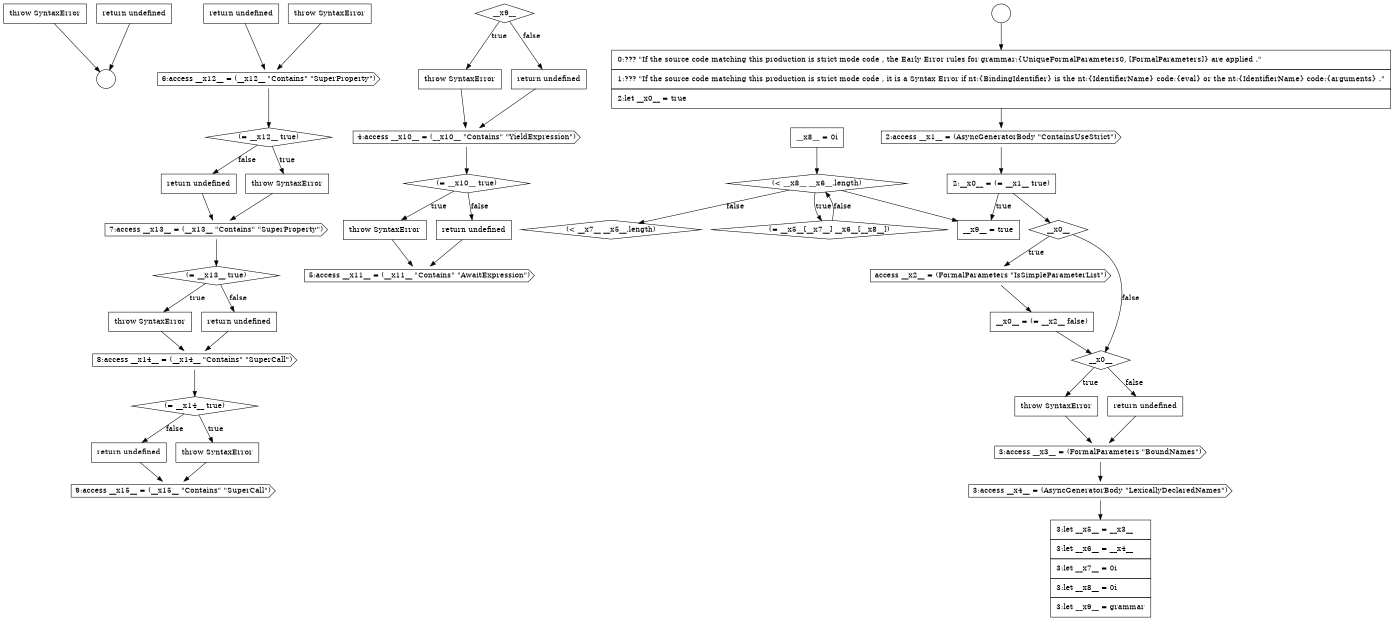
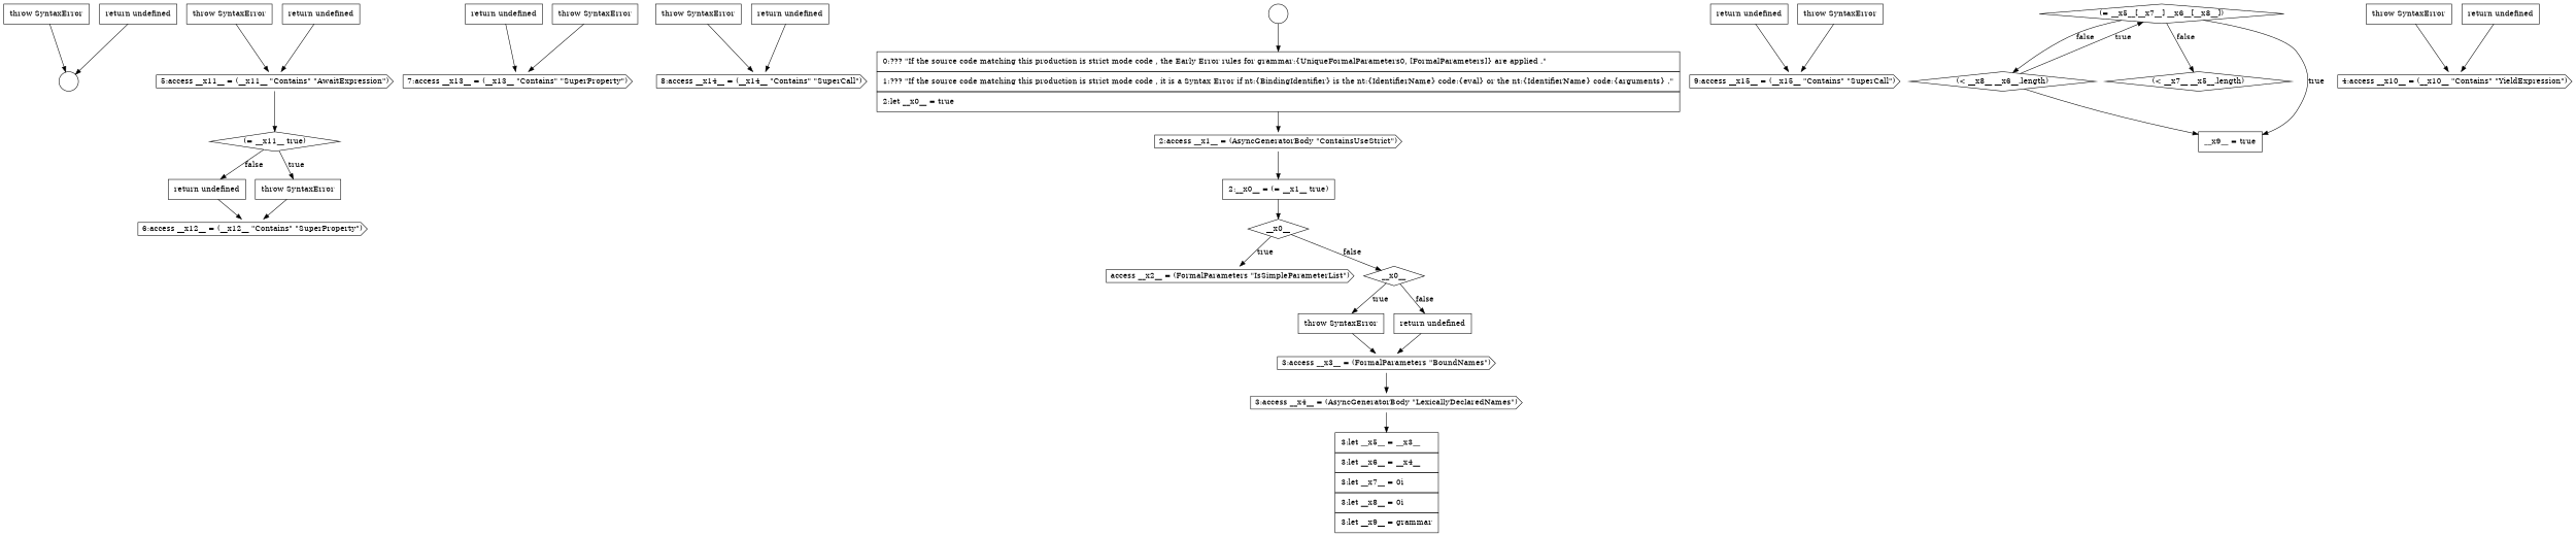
  digraph {
    node [color=black fillcolor=white shape=none style=filled]
    edge [color=black]
    n1 [label=<<font color="black">     <table border="0" cellborder="1" cellspacing="0" cellpadding="10">       <tr><td align="left">throw SyntaxError</td></tr>     </table>   </font>> margin=0]
    n2 [label=" " shape=circle]
    n3 [label=<<font color="black">     <table border="0" cellborder="1" cellspacing="0" cellpadding="10">       <tr><td align="left">return undefined</td></tr>     </table>   </font>> margin=0]
    n4 [label=<<font color="black">6:access __x12__ = (__x12__ &quot;Contains&quot; &quot;SuperProperty&quot;)</font>> shape=cds]
-   n5 [label=<<font color="black">(= __x12__ true)</font>> shape=diamond]
    n6 [label=<<font color="black">7:access __x13__ = (__x13__ &quot;Contains&quot; &quot;SuperProperty&quot;)</font>> shape=cds]
-   n7 [label=<<font color="black">(= __x13__ true)</font>> shape=diamond]
    n8 [label=<<font color="black">     <table border="0" cellborder="1" cellspacing="0" cellpadding="10">       <tr><td align="left">throw SyntaxError</td></tr>     </table>   </font>> margin=0]
    n9 [label=<<font color="black">     <table border="0" cellborder="1" cellspacing="0" cellpadding="10">       <tr><td align="left">return undefined</td></tr>     </table>   </font>> margin=0]
-   n10 [label=<<font color="black">(= __x10__ true)</font>> shape=diamond]
    n11 [label=<<font color="black">     <table border="0" cellborder="1" cellspacing="0" cellpadding="10">       <tr><td align="left">throw SyntaxError</td></tr>     </table>   </font>> margin=0]
    n12 [label=<<font color="black">     <table border="0" cellborder="1" cellspacing="0" cellpadding="10">       <tr><td align="left">return undefined</td></tr>     </table>   </font>> margin=0]
    n13 [label=<<font color="black">5:access __x11__ = (__x11__ &quot;Contains&quot; &quot;AwaitExpression&quot;)</font>> shape=cds]
    n14 [label=<<font color="black">2:access __x1__ = (AsyncGeneratorBody &quot;ContainsUseStrict&quot;)</font>> shape=cds]
    n15 [label=<<font color="black">     <table border="0" cellborder="1" cellspacing="0" cellpadding="10">       <tr><td align="left">2:__x0__ = (= __x1__ true)</td></tr>     </table>   </font>> margin=0]
    n16 [label=<<font color="black">__x0__</font>> shape=diamond]
    n17 [label=<<font color="black">3:access __x3__ = (FormalParameters &quot;BoundNames&quot;)</font>> shape=cds]
    n18 [label=<<font color="black">3:access __x4__ = (AsyncGeneratorBody &quot;LexicallyDeclaredNames&quot;)</font>> shape=cds]
    n19 [label=<<font color="black">     <table border="0" cellborder="1" cellspacing="0" cellpadding="10">       <tr><td align="left">3:let __x5__ = __x3__</td></tr>       <tr><td align="left">3:let __x6__ = __x4__</td></tr>       <tr><td align="left">3:let __x7__ = 0i</td></tr>       <tr><td align="left">3:let __x8__ = 0i</td></tr>       <tr><td align="left">3:let __x9__ = grammar</td></tr>     </table>   </font>> margin=0]
    n20 [label=<<font color="black">     <table border="0" cellborder="1" cellspacing="0" cellpadding="10">       <tr><td align="left">return undefined</td></tr>     </table>   </font>> margin=0]
    n21 [label=<<font color="black">9:access __x15__ = (__x15__ &quot;Contains&quot; &quot;SuperCall&quot;)</font>> shape=cds]
+   n22 [label=<<font color="black">(= __x11__ true)</font>> shape=diamond]
    n23 [label=<<font color="black">(&lt; __x7__ __x5__.length)</font>> shape=diamond]
-   n24 [label=<<font color="black">__x9__</font>> shape=diamond]
    n25 [label=<<font color="black">     <table border="0" cellborder="1" cellspacing="0" cellpadding="10">       <tr><td align="left">throw SyntaxError</td></tr>     </table>   </font>> margin=0]
    n26 [label=<<font color="black">     <table border="0" cellborder="1" cellspacing="0" cellpadding="10">       <tr><td align="left">return undefined</td></tr>     </table>   </font>> margin=0]
-   n27 [label=<<font color="black">     <table border="0" cellborder="1" cellspacing="0" cellpadding="10">       <tr><td align="left">__x8__ = 0i</td></tr>     </table>   </font>> margin=0]
    n28 [label=<<font color="black">(&lt; __x8__ __x6__.length)</font>> shape=diamond]
    n29 [label=<<font color="black">     <table border="0" cellborder="1" cellspacing="0" cellpadding="10">       <tr><td align="left">return undefined</td></tr>     </table>   </font>> margin=0]
    n30 [label=" " shape=circle]
    n31 [label=<<font color="black">     <table border="0" cellborder="1" cellspacing="0" cellpadding="10">       <tr><td align="left">0:??? &quot;If the source code matching this production is strict mode code , the Early Error rules for grammar:{UniqueFormalParameters0, [FormalParameters]} are applied .&quot;</td></tr>       <tr><td align="left">1:??? &quot;If the source code matching this production is strict mode code , it is a Syntax Error if nt:{BindingIdentifier} is the nt:{IdentifierName} code:{eval} or the nt:{IdentifierName} code:{arguments} .&quot;</td></tr>       <tr><td align="left">2:let __x0__ = true</td></tr>     </table>   </font>> margin=0]
    n32 [label=<<font color="black">4:access __x10__ = (__x10__ &quot;Contains&quot; &quot;YieldExpression&quot;)</font>> shape=cds]
    n33 [label=<<font color="black">8:access __x14__ = (__x14__ &quot;Contains&quot; &quot;SuperCall&quot;)</font>> shape=cds]
-   n34 [label=<<font color="black">(= __x14__ true)</font>> shape=diamond]
    n35 [label=<<font color="black">     <table border="0" cellborder="1" cellspacing="0" cellpadding="10">       <tr><td align="left">return undefined</td></tr>     </table>   </font>> margin=0]
    n36 [label=<<font color="black">     <table border="0" cellborder="1" cellspacing="0" cellpadding="10">       <tr><td align="left">throw SyntaxError</td></tr>     </table>   </font>> margin=0]
    n37 [label=<<font color="black">     <table border="0" cellborder="1" cellspacing="0" cellpadding="10">       <tr><td align="left">throw SyntaxError</td></tr>     </table>   </font>> margin=0]
    n38 [label=<<font color="black">     <table border="0" cellborder="1" cellspacing="0" cellpadding="10">       <tr><td align="left">throw SyntaxError</td></tr>     </table>   </font>> margin=0]
    n39 [label=<<font color="black">access __x2__ = (FormalParameters &quot;IsSimpleParameterList&quot;)</font>> shape=cds]
    n40 [label=<<font color="black">__x0__</font>> shape=diamond]
-   n41 [label=<<font color="black">     <table border="0" cellborder="1" cellspacing="0" cellpadding="10">       <tr><td align="left">__x0__ = (= __x2__ false)</td></tr>     </table>   </font>> margin=0]
    n42 [label=<<font color="black">     <table border="0" cellborder="1" cellspacing="0" cellpadding="10">       <tr><td align="left">return undefined</td></tr>     </table>   </font>> margin=0]
    n43 [label=<<font color="black">(= __x5__[__x7__] __x6__[__x8__])</font>> shape=diamond]
    n44 [label=<<font color="black">     <table border="0" cellborder="1" cellspacing="0" cellpadding="10">       <tr><td align="left">__x9__ = true</td></tr>     </table>   </font>> margin=0]
    n45 [label=<<font color="black">     <table border="0" cellborder="1" cellspacing="0" cellpadding="10">       <tr><td align="left">throw SyntaxError</td></tr>     </table>   </font>> margin=0]
    n1 -> n2
    n3 -> n4
-   n4 -> n5
-   n5 -> n20 [label=<<font color="black">false</font>>]
-   n5 -> n38 [label=<<font color="black">true</font>>]
-   n6 -> n7
-   n7 -> n8 [label=<<font color="black">true</font>>]
-   n7 -> n9 [label=<<font color="black">false</font>>]
    n8 -> n33
    n9 -> n33
-   n10 -> n11 [label=<<font color="black">true</font>>]
-   n10 -> n12 [label=<<font color="black">false</font>>]
    n11 -> n13
    n12 -> n13
+   n13 -> n22
    n14 -> n15
    n15 -> n16
    n16 -> n39 [label=<<font color="black">true</font>>]
    n16 -> n40 [label=<<font color="black">false</font>>]
    n17 -> n18
    n18 -> n19
    n20 -> n6
-   n24 -> n25 [label=<<font color="black">true</font>>]
-   n24 -> n26 [label=<<font color="black">false</font>>]
+   n22 -> n3 [label=<<font color="black">false</font>>]
+   n22 -> n45 [label=<<font color="black">true</font>>]
    n25 -> n32
    n26 -> n32
-   n27 -> n28
-   n28 -> n23 [label=<<font color="black">false</font>>]
+   n43 -> n23 [label=<<font color="black">false</font>>]
    n28 -> n43 [label=<<font color="black">true</font>>]
    n28 -> n44
    n29 -> n2
    n30 -> n31
    n31 -> n14
-   n32 -> n10
-   n33 -> n34
-   n34 -> n35 [label=<<font color="black">false</font>>]
-   n34 -> n36 [label=<<font color="black">true</font>>]
    n35 -> n21
    n36 -> n21
    n37 -> n17
    n38 -> n6
-   n39 -> n41
    n40 -> n37 [label=<<font color="black">true</font>>]
    n40 -> n42 [label=<<font color="black">false</font>>]
-   n41 -> n40
    n42 -> n17
    n43 -> n28 [label=<<font color="black">false</font>>]
-   n15 -> n44 [label=<<font color="black">true</font>>]
+   n43 -> n44 [label=<<font color="black">true</font>>]
    n45 -> n4
  }
